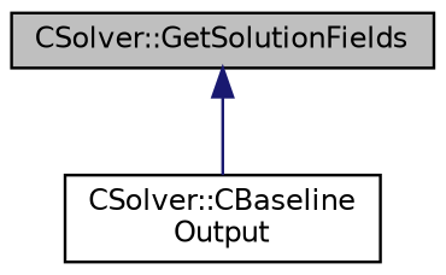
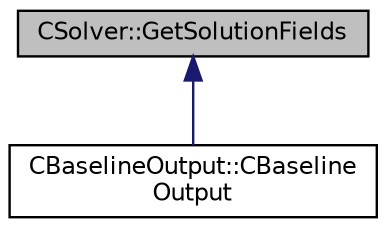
  digraph {
    rankdir=TB
    node [color=black fontname=Helvetica fontsize=10 shape=record style=filled]
    n1 [fillcolor=grey75 fontcolor=black height=0.2 label="CSolver::GetSolutionFields" width=0.4]
-   n2 [fillcolor=white height=0.2 label="CSolver::CBaseline\lOutput" width=0.4]
+   n2 [fillcolor=white height=0.2 label="CBaselineOutput::CBaseline\lOutput" width=0.4]
    n1 -> n2 [color=midnightblue dir=back fontname=Helvetica fontsize=10 labelfontname=Helvetica labelfontsize=10 style=solid]
  }
